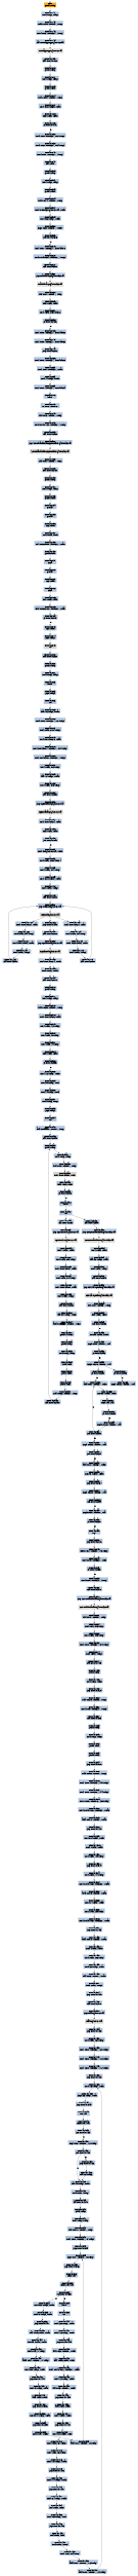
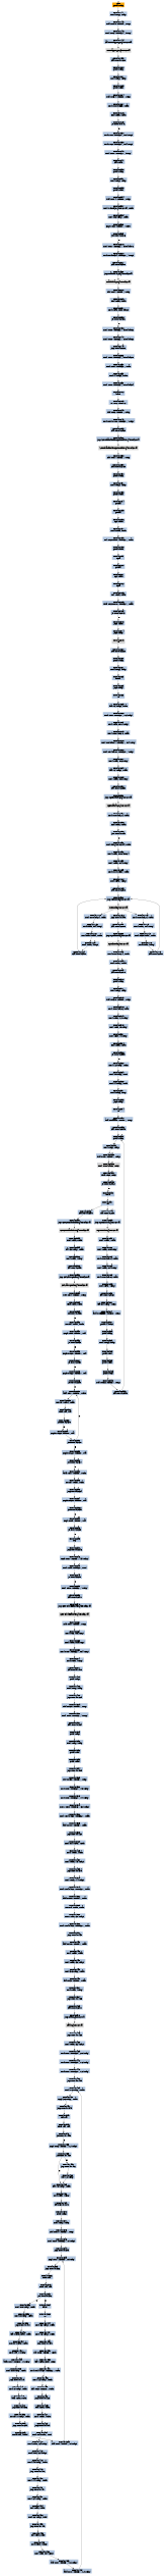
  digraph {
    node [color=lightsteelblue fillcolor=lightsteelblue shape=rectangle style=filled]
    edge [color="#000000"]
    n1 [color=lightgrey fillcolor=orange label="start\npushl %ebp"]
    n2 [label="0x00401141\nmovl %esp, %ebp"]
    n3 [label="0x00401143\nsubl $0x18<UINT8>, %esp"]
    n4 [label="0x00401146\nmovl $0x2<UINT32>, (%esp)"]
    n5 [label="0x0040114d\ncall __set_app_type@msvcrt.dll"]
    n6 [color=lightgrey fillcolor=lightgrey label="__set_app_type@msvcrt.dll"]
    n7 [label="0x00401153\ncall 0x00401020"]
    n8 [label="0x00401020\npushl %ebp"]
    n9 [label="0x00401021\nmovl %esp, %ebp"]
    n10 [label="0x00401023\npushl %ebx"]
    n11 [label="0x00401024\nsubl $0x34<UINT8>, %esp"]
    n12 [label="0x00401027\nmovl 0x0040e6f0, %eax"]
    n13 [label="0x0040102c\ntestl %eax, %eax"]
    n14 [label="0x0040102e\nje 0x0040104c"]
    n15 [label="0x00401030\nmovl $0x0<UINT32>, 0x8(%esp)"]
    n16 [label="0x00401038\nmovl $0x2<UINT32>, 0x4(%esp)"]
    n17 [label="0x00401040\nmovl $0x0<UINT32>, (%esp)"]
    n18 [label="0x00401047\ncall %eax"]
    n19 [label="0x004025d0\npushl %ebp"]
    n20 [label="0x004025d1\nmovl %esp, %ebp"]
    n21 [label="0x004025d3\npushl %ebx"]
    n22 [label="0x004025d4\nsubl $0x14<UINT8>, %esp"]
    n23 [label="0x004025d7\nmovl _winmajor@msvcrt.dll, %edx"]
    n24 [label="0x004025dd\nmovl 0xc(%ebp), %eax"]
    n25 [label="0x004025e0\ncmpl $0x3<UINT8>, (%edx)"]
    n26 [label="0x004025e3\njbe 0x00402616"]
    n27 [label="0x00402616\nmovl $0x1<UINT32>, 0x0040f07c"]
    n28 [label="0x00402620\nmovl $0x40e6b4<UINT32>, (%esp)"]
    n29 [label="0x00402627\ncall 0x00402f88"]
    n30 [label="0x00402f88\njmp LoadLibraryA@kernel32.dll"]
    n31 [color=lightgrey fillcolor=lightgrey label="LoadLibraryA@kernel32.dll"]
    n32 [label="0x0040262c\nsubl $0x4<UINT8>, %esp"]
    n33 [label="0x0040262f\ntestl %eax, %eax"]
    n34 [label="0x00402631\nmovl %eax, 0x0040f020"]
    n35 [label="0x00402636\nje 0x00402736"]
    n36 [label="0x00402736\nmovl $0x0<UINT32>, 0x0040f05c"]
    n37 [label="0x00402740\nmovl $0x0<UINT32>, 0x0040f06c"]
    n38 [label="0x0040274a\njmp 0x004026e6"]
    n39 [label="0x004026e6\nmovl $0x0<UINT32>, 0x0040f020"]
    n40 [label="0x004026f0\nmovl $0x1<UINT32>, %eax"]
    n41 [label="0x004026f5\nmovl -4(%ebp), %ebx"]
    n42 [label="0x004026f8\nmovl $0x0<UINT32>, 0x0040f034"]
    n43 [label="0x00402702\nleave "]
    n44 [label="0x00402703\nret $0xc<UINT16>"]
    n45 [label="0x00401049\nsubl $0xc<UINT8>, %esp"]
    n46 [label="0x0040104c\nmovl $0x401180<UINT32>, (%esp)"]
    n47 [label="0x00401053\ncall 0x00402f60"]
    n48 [label="0x00402f60\njmp SetUnhandledExceptionFilter@kernel32.dll"]
    n49 [color=lightgrey fillcolor=lightgrey label="SetUnhandledExceptionFilter@kernel32.dll"]
    n50 [label="0x00401058\nsubl $0x4<UINT8>, %esp"]
    n51 [label="0x0040105b\ncall 0x00402750"]
    n52 [label="0x00402750\npushl %ebp"]
    n53 [label="0x00402751\nmovl %esp, %ebp"]
    n54 [label="0x00402753\npushl %ebx"]
    n55 [label="0x00402754\npushfl "]
    n56 [label="0x00402755\npushfl "]
    n57 [label="0x00402756\npopl %eax"]
    n58 [label="0x00402757\nmovl %eax, %edx"]
    n59 [label="0x00402759\nxorl $0x200000<UINT32>, %eax"]
    n60 [label="0x0040275e\npushl %eax"]
    n61 [label="0x0040275f\npopfl "]
    n62 [label="0x00402760\npushfl "]
    n63 [label="0x00402761\npopl %eax"]
    n64 [label="0x00402762\npopfl "]
    n65 [label="0x00402763\nxorl %edx, %eax"]
    n66 [label="0x00402765\ntestl $0x200000<UINT32>, %eax"]
    n67 [label="0x0040276a\nje 0x00402813"]
    n68 [label="0x00402813\npopl %ebx"]
    n69 [label="0x00402814\npopl %ebp"]
    n70 [fillcolor=lightgrey label="0x00402815\nret"]
    n71 [label="0x00401060\ncall 0x00402cc0"]
    n72 [label="0x00402cc0\npushl %ebp"]
    n73 [label="0x00402cc1\nmovl %esp, %ebp"]
    n74 [label="0x00402cc3\nfninit "]
    n75 [label="0x00402cc5\npopl %ebp"]
    n76 [label="0x00402cc6\nret"]
    n77 [label="0x00401065\nleal -16(%ebp), %eax"]
    n78 [label="0x00401068\nmovl $0x0<UINT32>, -16(%ebp)"]
    n79 [label="0x0040106f\nmovl %eax, 0x10(%esp)"]
    n80 [label="0x00401073\nmovl 0x0040e670, %eax"]
    n81 [label="0x00401078\nmovl $0x40f004<UINT32>, 0x4(%esp)"]
    n82 [label="0x00401080\nmovl $0x40f000<UINT32>, (%esp)"]
    n83 [label="0x00401087\nmovl %eax, 0xc(%esp)"]
    n84 [label="0x0040108b\nleal -12(%ebp), %eax"]
    n85 [label="0x0040108e\nmovl %eax, 0x8(%esp)"]
    n86 [label="0x00401092\ncall 0x00402ee0"]
    n87 [label="0x00402ee0\njmp __getmainargs@msvcrt.dll"]
    n88 [color=lightgrey fillcolor=lightgrey label="__getmainargs@msvcrt.dll"]
    n89 [label="0x00401097\nmovl 0x0040f024, %eax"]
    n90 [label="0x0040109c\ntestl %eax, %eax"]
    n91 [label="0x0040109e\njne 0x004010f0"]
    n92 [label="0x004010f0\nmovl _iob@msvcrt.dll, %ebx"]
    n93 [label="0x004010f6\nmovl %eax, 0x0040e674"]
    n94 [label="0x004010fb\nmovl %eax, 0x4(%esp)"]
    n95 [label="0x004010ff\nmovl 0x10(%ebx), %eax"]
    n96 [label="0x00401102\nmovl %eax, (%esp)"]
    n97 [label="0x00401105\ncall 0x00402f00"]
    n98 [label="0x00402f00\njmp _setmode@msvcrt.dll"]
    n99 [color=lightgrey fillcolor=lightgrey label="_setmode@msvcrt.dll"]
    n100 [label="0x0040110a\nmovl 0x0040f024, %eax"]
    n101 [label="0x0040111e\nmovl 0x0040f024, %eax"]
    n102 [label="0x00401132\njmp 0x004010a0"]
    n103 [label="0x0040110f\nmovl %eax, 0x4(%esp)"]
    n104 [label="0x00401123\nmovl %eax, 0x4(%esp)"]
    n105 [label="0x004010a0\ncall 0x00402ee8"]
    n106 [label="0x00401113\nmovl 0x30(%ebx), %eax"]
    n107 [label="0x00401116\nmovl %eax, (%esp)"]
    n108 [label="0x00401119\ncall 0x00402f00"]
    n109 [label="0x00401127\nmovl 0x50(%ebx), %eax"]
    n110 [label="0x0040112a\nmovl %eax, (%esp)"]
    n111 [label="0x0040112d\ncall 0x00402f00"]
    n112 [label="0x00402ee8\njmp __p__fmode@msvcrt.dll"]
    n113 [color=lightgrey fillcolor=lightgrey label="__p__fmode@msvcrt.dll"]
    n114 [label="0x004010a5\nmovl 0x0040e674, %edx"]
    n115 [label="0x004010ab\nmovl %edx, (%eax)"]
    n116 [label="0x004010ad\ncall 0x00402970"]
    n117 [label="0x00402970\npushl %ebp"]
    n118 [label="0x00402971\nmovl %esp, %ebp"]
    n119 [label="0x00402973\nsubl $0x38<UINT8>, %esp"]
    n120 [label="0x00402976\nmovl 0x0040f02c, %eax"]
    n121 [label="0x0040297b\nmovl %ebx, -12(%ebp)"]
    n122 [label="0x0040297e\nmovl %esi, -8(%ebp)"]
    n123 [label="0x00402981\nmovl %edi, -4(%ebp)"]
    n124 [label="0x00402984\ntestl %eax, %eax"]
    n125 [label="0x00402986\nje 0x00402995"]
    n126 [label="0x00402988\nmovl -12(%ebp), %ebx"]
    n127 [label="0x0040298b\nmovl -8(%ebp), %esi"]
    n128 [label="0x0040298e\nmovl -4(%ebp), %edi"]
    n129 [label="0x00402991\nmovl %ebp, %esp"]
    n130 [label="0x00402993\npopl %ebp"]
    n131 [label="0x00402994\nret"]
    n132 [label="0x004010b2\nandl $0xfffffff0<UINT8>, %esp"]
    n133 [label="0x004010b5\ncall 0x00402ba0"]
    n134 [label="0x00402ba0\npushl %ebp"]
    n135 [label="0x00402ba1\nmovl %esp, %ebp"]
    n136 [label="0x00402ba3\nsubl $0x8<UINT8>, %esp"]
    n137 [fillcolor=lightgrey label="0x00402ba6\nmovl 0x0040f030, %ecx"]
    n138 [label="0x00402bac\ntestl %ecx, %ecx"]
    n139 [label="0x00402bae\nje 0x00402bb2"]
    n140 [label="0x00402bb0\nleave "]
    n141 [label="0x00402bb1\nret"]
    n142 [label="0x004010ba\ncall 0x00402ef0"]
    n143 [label="0x00402bd8\ncall 0x00402fd0"]
    n144 [label="0x00402ef0\njmp __p__environ@msvcrt.dll"]
    n145 [label="0x00402fd0\njmp GetCommandLineA@kernel32.dll"]
    n146 [color=lightgrey fillcolor=lightgrey label="__p__environ@msvcrt.dll"]
    n147 [label="0x004010bf\nmovl (%eax), %eax"]
    n148 [label="0x004010c1\nmovl %eax, 0x8(%esp)"]
    n149 [label="0x004010c5\nmovl 0x0040f004, %eax"]
    n150 [label="0x004010ca\nmovl %eax, 0x4(%esp)"]
    n151 [label="0x004010ce\nmovl 0x0040f000, %eax"]
    n152 [label="0x004010d3\nmovl %eax, (%esp)"]
    n153 [label="0x004010d6\ncall 0x00402bc0"]
    n154 [label="0x00402bc0\nleal 0x4(%esp), %ecx"]
    n155 [label="0x00402bc4\nandl $0xfffffff0<UINT8>, %esp"]
    n156 [label="0x00402bc7\npushl -4(%ecx)"]
    n157 [label="0x00402bca\npushl %ebp"]
    n158 [label="0x00402bcb\nmovl %esp, %ebp"]
    n159 [label="0x00402bcd\npushl %esi"]
    n160 [label="0x00402bce\npushl %ebx"]
    n161 [label="0x00402bcf\npushl %ecx"]
    n162 [label="0x00402bd0\nsubl $0x6c<UINT8>, %esp"]
    n163 [label="0x00402bd3\ncall 0x00402ba0"]
    n164 [color=lightgrey fillcolor=lightgrey label="GetCommandLineA@kernel32.dll"]
    n165 [label="0x00402bdd\nmovl %eax, %ebx"]
    n166 [label="0x00402bdf\nleal -92(%ebp), %eax"]
    n167 [label="0x00402be2\nmovl %eax, (%esp)"]
    n168 [label="0x00402be5\ncall 0x00402fd8"]
    n169 [label="0x00402fd8\njmp GetStartupInfoA@kernel32.dll"]
    n170 [color=lightgrey fillcolor=lightgrey label="GetStartupInfoA@kernel32.dll"]
    n171 [label="0x00402bea\nsubl $0x4<UINT8>, %esp"]
    n172 [label="0x00402bed\ntestl %ebx, %ebx"]
    n173 [label="0x00402bef\njne 0x00402bf6"]
    n174 [label="0x00402bf6\nmovzbl (%ebx), %edx"]
    n175 [label="0x00402bf9\ncmpb $0x9<UINT8>, %dl"]
    n176 [label="0x00402bfc\nje 0x00402bf3"]
    n177 [label="0x00402bfe\ncmpb $0x20<UINT8>, %dl"]
    n178 [label="0x00402c01\nje 0x00402bf3"]
    n179 [label="0x00402c03\ncmpb $0x22<UINT8>, %dl"]
    n180 [label="0x00402c06\nje 0x00402c90"]
    n181 [label="0x00402c90\naddl $0x1<UINT8>, %ebx"]
    n182 [label="0x00402c93\nmovzbl (%ebx), %eax"]
    n183 [label="0x00402c96\ntestb %al, %al"]
    n184 [label="0x00402c98\nje 0x00402c9e"]
    n185 [label="0x00402c9a\ncmpb $0x22<UINT8>, %al"]
    n186 [label="0x00402c9c\njne 0x00402c90"]
    n187 [label="0x00402c9e\ncmpb $0x22<UINT8>, %al"]
    n188 [label="0x00402ca0\njne 0x00402c34"]
    n189 [label="0x00402ca2\naddl $0x1<UINT8>, %ebx"]
    n190 [label="0x00402ca5\nmovzbl (%ebx), %eax"]
    n191 [label="0x00402ca8\njmp 0x00402c34"]
    n192 [label="0x00402c34\ncmpb $0x20<UINT8>, %al"]
    n193 [label="0x00402c36\njne 0x00402caa"]
    n194 [label="0x00402caa\ncmpb $0x9<UINT8>, %al"]
    n195 [label="0x00402cac\nje 0x00402c38"]
    n196 [label="0x00402cae\nnop "]
    n197 [label="0x00402cb0\njmp 0x00402c46"]
    n198 [label="0x00402c46\ntestb $0x1<UINT8>, -48(%ebp)"]
    n199 [label="0x00402c4a\nmovl $0xa<UINT32>, %esi"]
    n200 [label="0x00402c4f\nje 0x00402c55"]
    n201 [label="0x00402c55\nmovl $0x0<UINT32>, (%esp)"]
    n202 [label="0x00402c5c\ncall 0x00402f70"]
    n203 [label="0x00402f70\njmp GetModuleHandleA@kernel32.dll"]
    n204 [color=lightgrey fillcolor=lightgrey label="GetModuleHandleA@kernel32.dll"]
    n205 [label="0x00402c61\nsubl $0x4<UINT8>, %esp"]
    n206 [label="0x00402c64\nmovl %esi, 0xc(%esp)"]
    n207 [label="0x00402c68\nmovl %ebx, 0x8(%esp)"]
    n208 [label="0x00402c6c\nmovl $0x0<UINT32>, 0x4(%esp)"]
    n209 [label="0x00402c74\nmovl %eax, (%esp)"]
    n210 [label="0x00402c77\ncall 0x00401405"]
    n211 [label="0x00401405\npushl %ebp"]
    n212 [label="0x00401406\nmovl %esp, %ebp"]
    n213 [label="0x00401408\njmp 0x0040152d"]
    n214 [label="0x0040152d\nsubl $0x28<UINT8>, %esp"]
    n215 [label="0x00401530\nmovl $0x0<UINT32>, (%esp)"]
    n216 [label="0x00401537\ncall 0x004013cf"]
    n217 [label="0x004013cf\npushl %ebp"]
    n218 [label="0x004013d0\nmovl %esp, %ebp"]
    n219 [label="0x004013d2\npushl %esi"]
    n220 [label="0x004013d3\npushl %ebx"]
    n221 [label="0x004013d4\njmp 0x00401509"]
    n222 [label="0x00401509\nsubl $0x50<UINT8>, %esp"]
    n223 [label="0x0040150c\nmovl $0x0<UINT32>, -48(%ebp)"]
    n224 [label="0x00401513\nmovl $0x0<UINT32>, -44(%ebp)"]
    n225 [label="0x0040151a\nmovw $0x0<UINT16>, -38(%ebp)"]
    n226 [label="0x00401520\nmovl $0x404060<UINT32>, %eax"]
    n227 [label="0x00401525\naddl $0x10<UINT8>, %eax"]
    n228 [label="0x00401528\njmp 0x0040142b"]
    n229 [label="0x0040142b\nmovl 0x4(%eax), %edx"]
    n230 [label="0x0040142e\nmovl (%eax), %eax"]
    n231 [label="0x00401430\nmovl %eax, -48(%ebp)"]
    n232 [label="0x00401433\njmp 0x0040157a"]
    n233 [label="0x0040157a\nmovl %edx, -44(%ebp)"]
    n234 [label="0x0040157d\nmovl $0x404060<UINT32>, %eax"]
    n235 [label="0x00401582\naddl $0x1e<UINT8>, %eax"]
    n236 [label="0x00401585\nmovzwl (%eax), %eax"]
    n237 [label="0x00401588\nmovw %ax, -38(%ebp)"]
    n238 [label="0x0040158c\nmovl $0x404060<UINT32>, %eax"]
    n239 [label="0x00401591\njmp 0x004014f3"]
    n240 [label="0x004014f3\naddl $0x18<UINT8>, %eax"]
    n241 [label="0x004014f6\nmovl (%eax), %eax"]
    n242 [label="0x004014f8\nmovl %eax, -36(%ebp)"]
    n243 [label="0x004014fb\nmovl -36(%ebp), %eax"]
    n244 [label="0x004014fe\nshll $0x3<UINT8>, %eax"]
    n245 [label="0x00401501\nmovl %eax, (%esp)"]
    n246 [label="0x00401504\njmp 0x00401485"]
    n247 [label="0x00401485\ncall 0x00402f10"]
    n248 [label="0x00402f10\njmp malloc@msvcrt.dll"]
    n249 [color=lightgrey fillcolor=lightgrey label="malloc@msvcrt.dll"]
    n250 [label="0x0040148a\njmp 0x00401438"]
    n251 [label="0x00401438\nmovl %eax, -32(%ebp)"]
    n252 [label="0x0040143b\nmovl $0x0<UINT32>, -28(%ebp)"]
    n253 [label="0x00401442\nmovl $0x0<UINT32>, -16(%ebp)"]
    n254 [label="0x00401449\nmovl $0x0<UINT32>, -12(%ebp)"]
    n255 [label="0x00401450\njmp 0x004014eb"]
    n256 [label="0x004014eb\nmovl -16(%ebp), %eax"]
    n257 [label="0x004014ee\ncmpl -36(%ebp), %eax"]
    n258 [label="0x004014f1\njmp 0x00401549"]
    n259 [label="0x00401549\nsetl %al"]
    n260 [label="0x0040154c\ntestb %al, %al"]
    n261 [label="0x0040154e\njne 0x00401455"]
    n262 [label="0x00401455\ncmpl $0x2<UINT8>, -12(%ebp)"]
    n263 [label="0x00401459\njne 0x004014c9"]
    n264 [label="0x004014c9\nleal -48(%ebp), %eax"]
    n265 [label="0x0040145b\njmp 0x004014c6"]
    n266 [label="0x004014cc\nmovl %eax, (%esp)"]
    n267 [label="0x004014c6\nshll -12(%ebp)"]
    n268 [label="0x004014cf\ncall 0x00401340"]
    n269 [label="0x00401340\npushl %ebp"]
    n270 [label="0x00401341\nmovl %esp, %ebp"]
    n271 [label="0x00401343\nsubl $0x10<UINT8>, %esp"]
    n272 [label="0x00401346\nmovl $0x0<UINT32>, -8(%ebp)"]
    n273 [label="0x0040134d\njmp 0x004013df"]
    n274 [label="0x004013df\ncmpl $0x7<UINT8>, -8(%ebp)"]
    n275 [label="0x004013e3\njmp 0x004013c6"]
    n276 [label="0x004013c6\nsetle %al"]
    n277 [label="0x004013c9\ntestb %al, %al"]
    n278 [label="0x004013cb\njne 0x00401352"]
    n279 [label="0x00401352\nmovl 0x8(%ebp), %edx"]
    n280 [label="0x004013cd\nleave "]
    n281 [label="0x00401355\nmovl -8(%ebp), %eax"]
    n282 [label="0x004013ce\nret"]
    n283 [label="0x00401358\njmp 0x004014b1"]
    n284 [label="0x004014b1\nleal (%edx,%eax), %eax"]
    n285 [label="0x004014b4\nmovzbl (%eax), %eax"]
    n286 [label="0x004014b7\nmovb %al, -1(%ebp)"]
    n287 [label="0x004014ba\naddb $0x4<UINT8>, -1(%ebp)"]
    n288 [label="0x004014be\nmovl 0x8(%ebp), %edx"]
    n289 [label="0x004014c1\njmp 0x0040141b"]
    n290 [label="0x0040141b\nmovl -8(%ebp), %eax"]
    n291 [label="0x0040141e\naddl %eax, %edx"]
    n292 [label="0x00401420\njmp 0x00401596"]
    n293 [label="0x00401596\nmovzbl -1(%ebp), %eax"]
    n294 [label="0x0040159a\njmp 0x004013d9"]
    n295 [label="0x004013d9\nmovb %al, (%edx)"]
    n296 [label="0x004013db\naddl $0x1<UINT8>, -8(%ebp)"]
    n297 [label="0x004014d4\nmovl -32(%ebp), %eax"]
    n298 [label="0x004014d7\nmovl -16(%ebp), %edx"]
    n299 [label="0x004014da\njmp 0x0040149b"]
    n300 [label="0x0040149b\nshll $0x3<UINT8>, %edx"]
    n301 [label="0x0040149e\nleal (%eax,%edx), %ecx"]
    n302 [label="0x004014a1\nmovl $0x404060<UINT32>, %eax"]
    n303 [label="0x004014a6\nmovl -12(%ebp), %edx"]
    n304 [label="0x004014a9\nshll $0x3<UINT8>, %edx"]
    n305 [label="0x004014ac\njmp 0x00401425"]
    n306 [label="0x00401425\naddl %edx, %eax"]
    n307 [label="0x00401427\nmovl (%eax), %ebx"]
    n308 [label="0x00401429\njmp 0x0040140d"]
    n309 [label="0x0040140d\nmovl 0x4(%eax), %esi"]
    n310 [label="0x00401410\nmovl %ebx, -64(%ebp)"]
    n311 [label="0x00401413\nmovl %esi, -60(%ebp)"]
    n312 [label="0x00401416\nmovl -48(%ebp), %eax"]
    n313 [label="0x00401419\njmp 0x0040148c"]
    n314 [label="0x0040148c\nmovl -44(%ebp), %edx"]
    n315 [label="0x0040148f\njmp 0x00401491"]
    n316 [label="0x00401491\nmovl -64(%ebp), %ebx"]
    n317 [label="0x00401494\nxorl %eax, %ebx"]
    n318 [label="0x00401496\nmovl -60(%ebp), %esi"]
    n319 [label="0x00401499\njmp 0x004014dc"]
    n320 [label="0x004014dc\nxorl %edx, %esi"]
    n321 [label="0x004014de\nmovl %ebx, (%ecx)"]
    n322 [label="0x004014e0\nmovl %esi, 0x4(%ecx)"]
    n323 [label="0x004014e3\naddl $0x1<UINT8>, -16(%ebp)"]
    n324 [label="0x004014e7\naddl $0x1<UINT8>, -12(%ebp)"]
    n1 -> n2
    n2 -> n3
    n3 -> n4
    n4 -> n5
    n5 -> n6
    n6 -> n7
    n7 -> n8
    n8 -> n9
    n9 -> n10
    n10 -> n11
    n11 -> n12
    n12 -> n13
    n13 -> n14
    n14 -> n15 [label=F]
    n15 -> n16
    n16 -> n17
    n17 -> n18
    n18 -> n19
    n19 -> n20
    n20 -> n21
    n21 -> n22
    n22 -> n23
    n23 -> n24
    n24 -> n25
    n25 -> n26
    n26 -> n27 [label=T]
    n27 -> n28
    n28 -> n29
    n29 -> n30
    n30 -> n31
    n31 -> n32
    n32 -> n33
    n33 -> n34
    n34 -> n35
    n35 -> n36 [label=T]
    n36 -> n37
    n37 -> n38
    n38 -> n39
    n39 -> n40
    n40 -> n41
    n41 -> n42
    n42 -> n43
    n43 -> n44
    n44 -> n45
    n45 -> n46
    n46 -> n47
    n47 -> n48
    n48 -> n49
    n49 -> n50
    n50 -> n51
    n51 -> n52
    n52 -> n53
    n53 -> n54
    n54 -> n55
    n55 -> n56
    n56 -> n57
    n57 -> n58
    n58 -> n59
    n59 -> n60
    n60 -> n61
    n61 -> n62
    n62 -> n63
    n63 -> n64
    n64 -> n65
    n65 -> n66
    n66 -> n67
    n67 -> n68 [label=T]
    n68 -> n69
    n69 -> n70
    n70 -> n71
    n71 -> n72
    n72 -> n73
    n73 -> n74
    n74 -> n75
    n75 -> n76
    n76 -> n77
    n77 -> n78
    n78 -> n79
    n79 -> n80
    n80 -> n81
    n81 -> n82
    n82 -> n83
    n83 -> n84
    n84 -> n85
    n85 -> n86
    n86 -> n87
    n87 -> n88
    n88 -> n89
    n89 -> n90
    n90 -> n91
    n91 -> n92 [label=T]
    n92 -> n93
    n93 -> n94
    n94 -> n95
    n95 -> n96
    n96 -> n97
    n97 -> n98
    n98 -> n99
    n99 -> n100
    n99 -> n101
    n99 -> n102
    n100 -> n103
    n101 -> n104
    n102 -> n105
    n103 -> n106
    n104 -> n109
    n105 -> n112
    n106 -> n107
    n107 -> n108
    n108 -> n98
    n109 -> n110
    n110 -> n111
    n111 -> n98
    n112 -> n113
    n113 -> n114
    n114 -> n115
    n115 -> n116
    n116 -> n117
    n117 -> n118
    n118 -> n119
    n119 -> n120
    n120 -> n121
    n121 -> n122
    n122 -> n123
    n123 -> n124
    n124 -> n125
    n125 -> n126 [label=F]
    n126 -> n127
    n127 -> n128
    n128 -> n129
    n129 -> n130
    n130 -> n131
    n131 -> n132
    n132 -> n133
    n133 -> n134
    n134 -> n135
    n135 -> n136
    n136 -> n137
    n137 -> n138
    n138 -> n139
    n139 -> n140 [label=F]
    n140 -> n141
    n141 -> n142
    n141 -> n143
    n142 -> n144
    n143 -> n145
    n144 -> n146
    n145 -> n164
    n146 -> n147
    n147 -> n148
    n148 -> n149
    n149 -> n150
    n150 -> n151
    n151 -> n152
    n152 -> n153
    n153 -> n154
    n154 -> n155
    n155 -> n156
    n156 -> n157
    n157 -> n158
    n158 -> n159
    n159 -> n160
    n160 -> n161
    n161 -> n162
    n162 -> n163
    n163 -> n134
    n164 -> n165
    n165 -> n166
    n166 -> n167
    n167 -> n168
    n168 -> n169
    n169 -> n170
    n170 -> n171
    n171 -> n172
    n172 -> n173
    n173 -> n174 [label=T]
    n174 -> n175
    n175 -> n176
    n176 -> n177 [label=F]
    n177 -> n178
    n178 -> n179 [label=F]
-   n177 -> n180
+   n179 -> n180
    n180 -> n181 [label=T]
    n181 -> n182
    n182 -> n183
    n183 -> n184
    n184 -> n185 [label=F]
    n185 -> n186
    n186 -> n181 [label=T]
    n186 -> n187 [label=F]
    n187 -> n188
    n188 -> n189 [label=F]
    n189 -> n190
    n190 -> n191
    n191 -> n192
    n192 -> n193
    n193 -> n194 [label=T]
    n194 -> n195
    n195 -> n196 [label=F]
    n196 -> n197
    n197 -> n198
    n198 -> n199
    n199 -> n200
    n200 -> n201 [label=T]
    n201 -> n202
    n202 -> n203
    n203 -> n204
    n204 -> n205
    n205 -> n206
    n206 -> n207
    n207 -> n208
    n208 -> n209
    n209 -> n210
    n210 -> n211
    n211 -> n212
    n212 -> n213
    n213 -> n214
    n214 -> n215
    n215 -> n216
    n216 -> n217
    n217 -> n218
    n218 -> n219
    n219 -> n220
    n220 -> n221
    n221 -> n222
    n222 -> n223
    n223 -> n224
    n224 -> n225
    n225 -> n226
    n226 -> n227
    n227 -> n228
    n228 -> n229
    n229 -> n230
    n230 -> n231
    n231 -> n232
    n232 -> n233
    n233 -> n234
    n234 -> n235
    n235 -> n236
    n236 -> n237
    n237 -> n238
    n238 -> n239
    n239 -> n240
    n240 -> n241
    n241 -> n242
    n242 -> n243
    n243 -> n244
    n244 -> n245
    n245 -> n246
    n246 -> n247
    n247 -> n248
    n248 -> n249
    n249 -> n250
    n250 -> n251
    n251 -> n252
    n252 -> n253
    n253 -> n254
    n254 -> n255
    n255 -> n256
    n256 -> n257
    n257 -> n258
    n258 -> n259
    n259 -> n260
    n260 -> n261
    n261 -> n262 [label=T]
    n262 -> n263
    n263 -> n264 [label=T]
    n263 -> n265 [label=F]
    n264 -> n266
    n265 -> n267
    n266 -> n268
    n267 -> n264
    n268 -> n269
    n269 -> n270
    n270 -> n271
    n271 -> n272
    n272 -> n273
    n273 -> n274
    n274 -> n275
    n275 -> n276
    n276 -> n277
    n277 -> n278
    n278 -> n279 [label=T]
    n278 -> n280 [label=F]
    n279 -> n281
    n280 -> n282
    n281 -> n283
    n282 -> n297
    n283 -> n284
    n284 -> n285
    n285 -> n286
    n286 -> n287
    n287 -> n288
    n288 -> n289
    n289 -> n290
    n290 -> n291
    n291 -> n292
    n292 -> n293
    n293 -> n294
    n294 -> n295
    n295 -> n296
    n296 -> n274
    n297 -> n298
    n298 -> n299
    n299 -> n300
    n300 -> n301
    n301 -> n302
    n302 -> n303
    n303 -> n304
    n304 -> n305
    n305 -> n306
    n306 -> n307
    n307 -> n308
    n308 -> n309
    n309 -> n310
    n310 -> n311
    n311 -> n312
    n312 -> n313
    n313 -> n314
    n314 -> n315
    n315 -> n316
    n316 -> n317
    n317 -> n318
    n318 -> n319
    n319 -> n320
    n320 -> n321
    n321 -> n322
    n322 -> n323
    n323 -> n324
    n324 -> n256
  }
